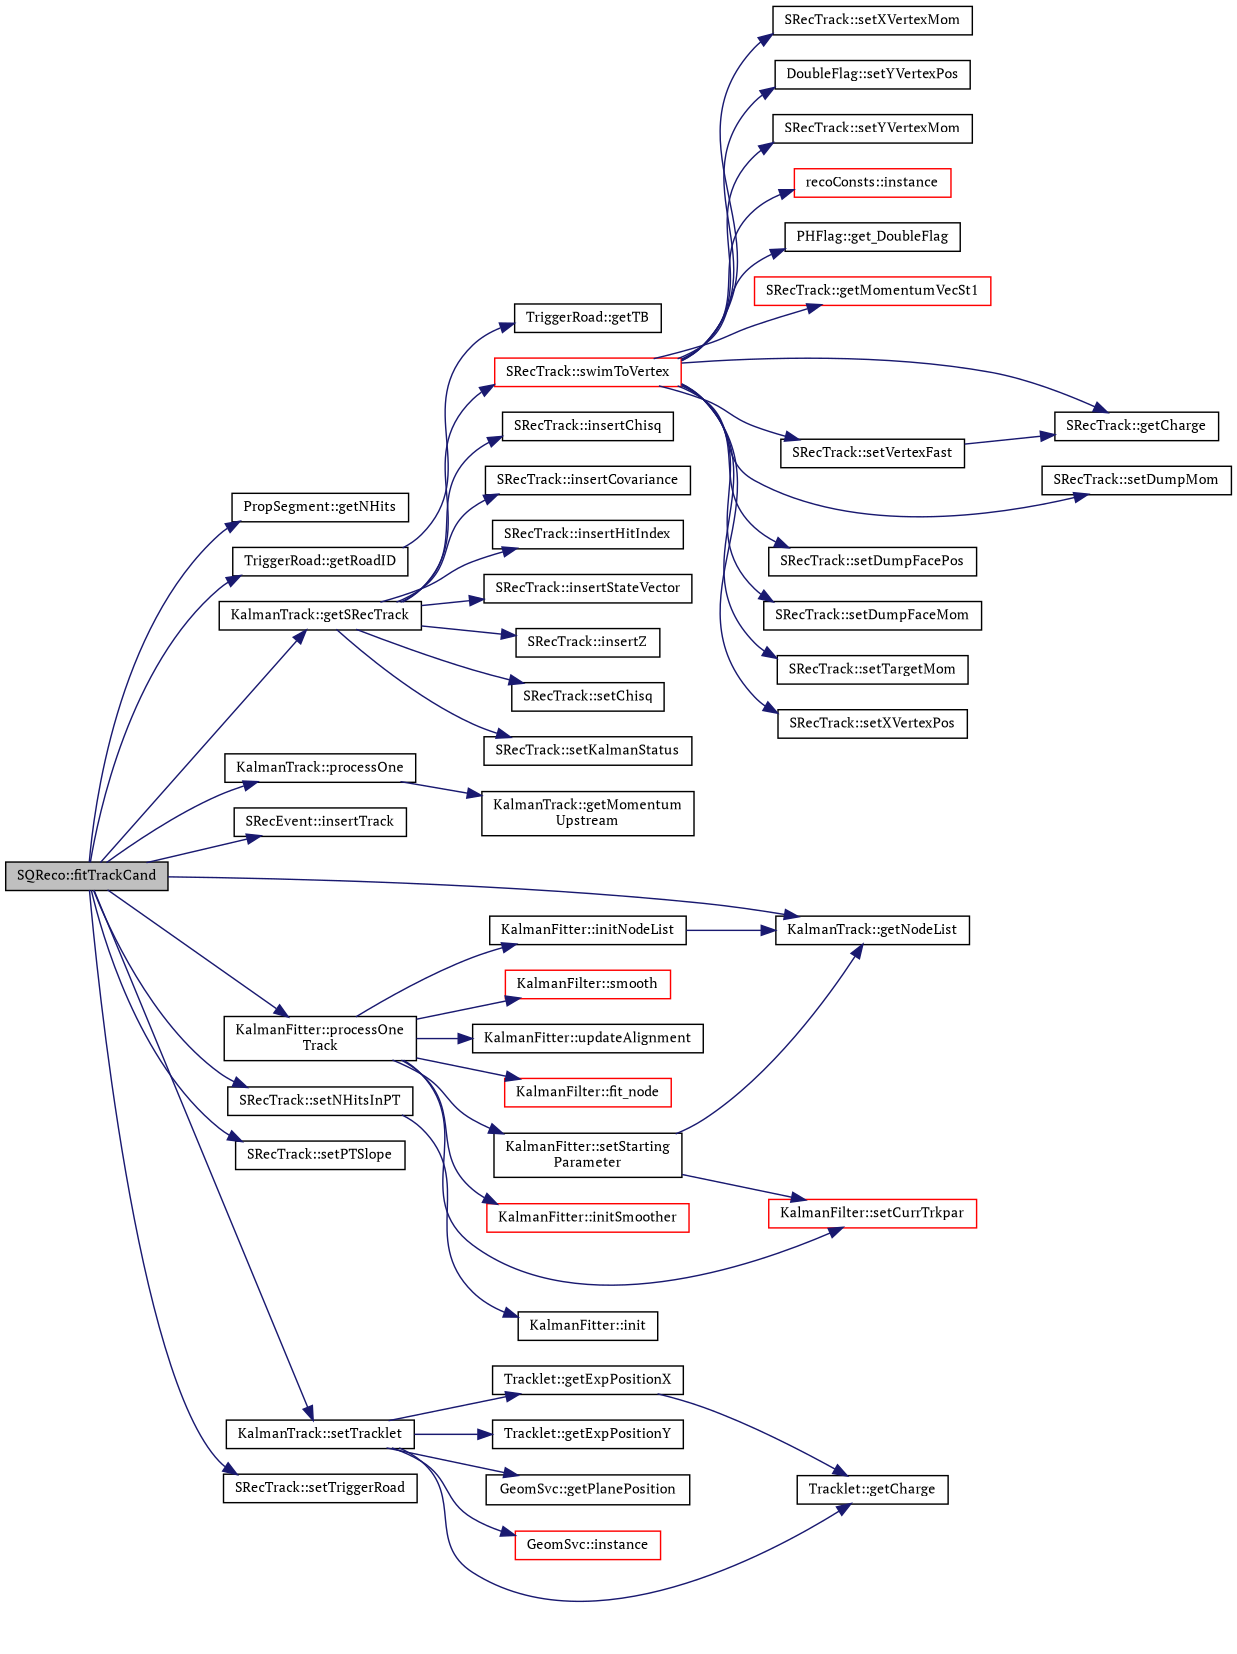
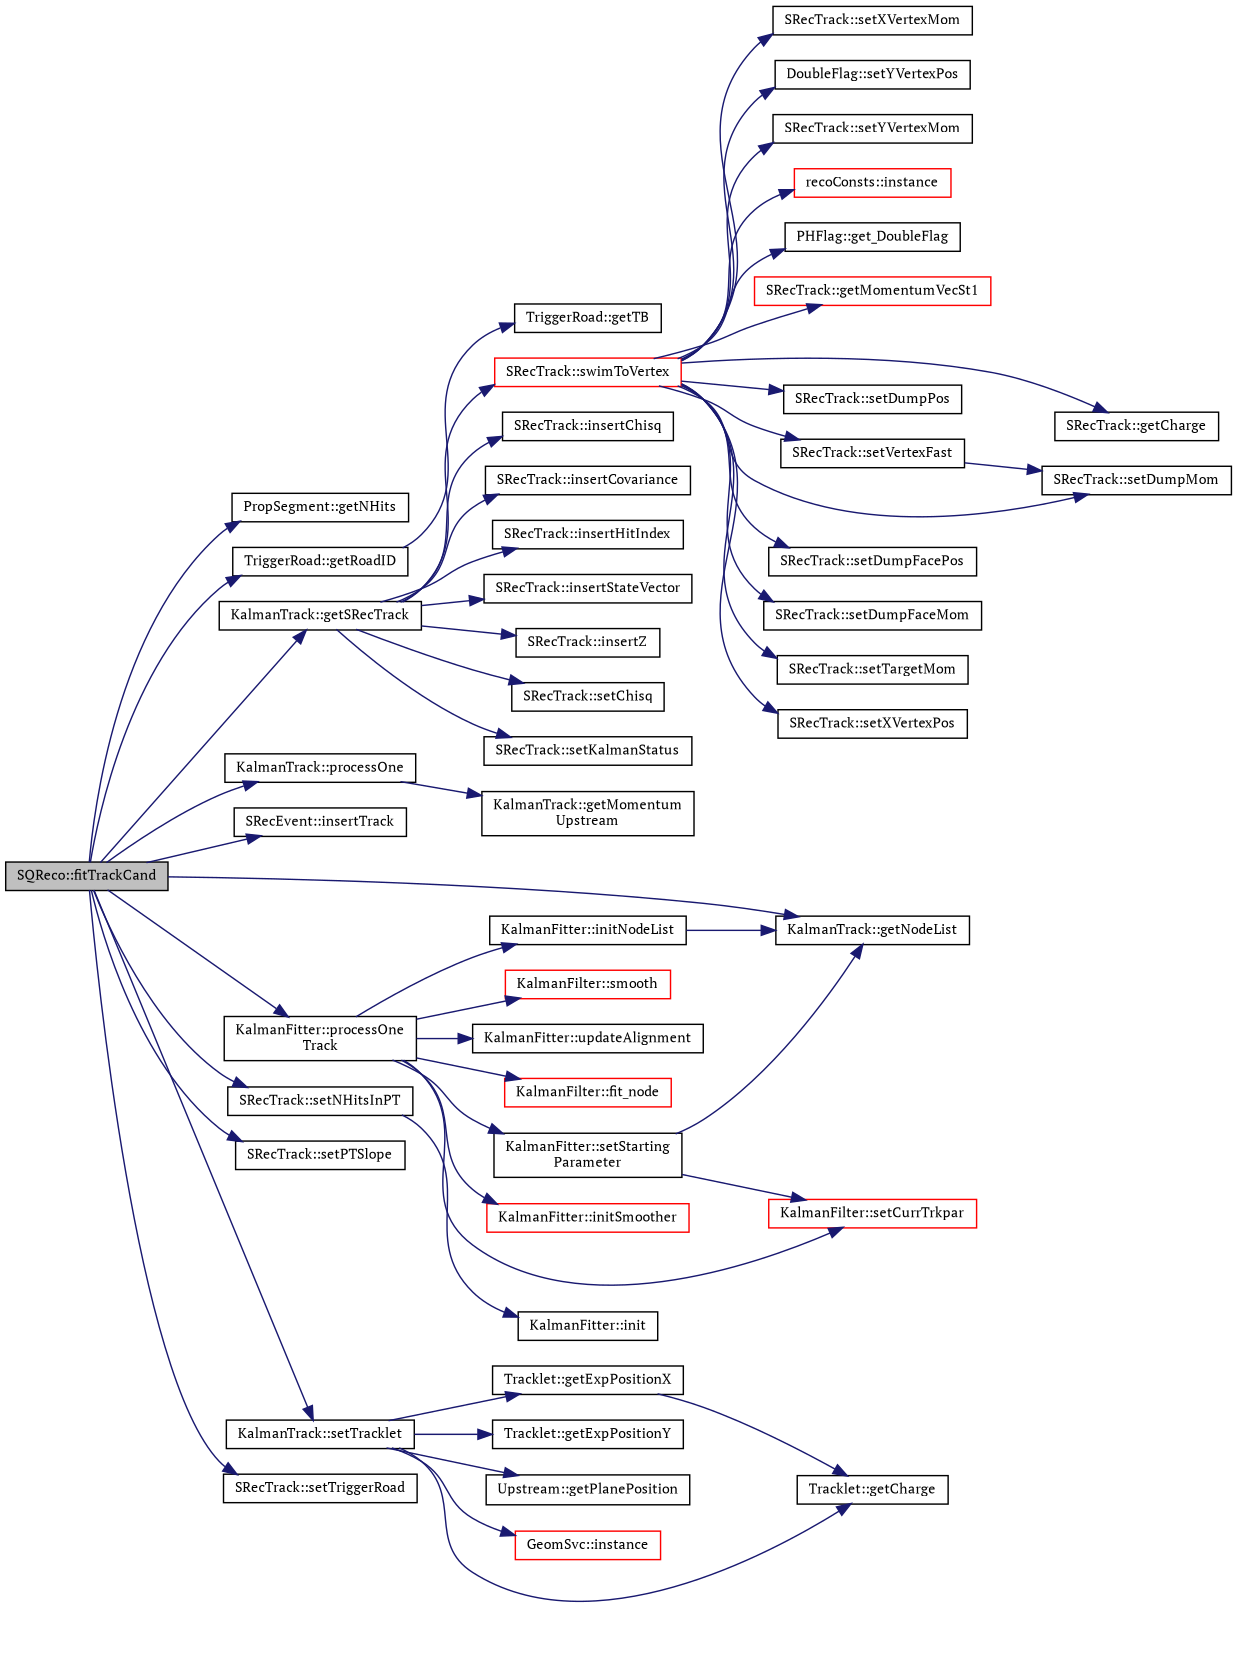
  digraph {
    fontname="PT Serif"
    rankdir=LR
    node [color=black fontname="PT Serif" fontsize=10 shape=record]
    edge [color=midnightblue fontname="PT Serif" fontsize=10 labelfontname=FreeSans labelfontsize=10 style=solid]
    n1 [fillcolor=grey75 fontcolor=black height=0.2 label="SQReco::fitTrackCand" style=filled width=0.4]
    n2 [height=0.2 label="PropSegment::getNHits" width=0.4]
    n3 [height=0.2 label="KalmanTrack::getNodeList" width=0.4]
    n4 [height=0.2 label="TriggerRoad::getRoadID" width=0.4]
    n5 [height=0.2 label="KalmanTrack::getSRecTrack" width=0.4]
    n6 [height=0.2 label="SRecEvent::insertTrack" width=0.4]
    n7 [height=0.2 label="KalmanTrack::processOne" width=0.4]
    n8 [height=0.2 label="KalmanFitter::processOne\lTrack" width=0.4]
    n9 [height=0.2 label="SRecTrack::setNHitsInPT" width=0.4]
    n10 [height=0.2 label="SRecTrack::setPTSlope" width=0.4]
    n11 [height=0.2 label="KalmanTrack::setTracklet" width=0.4]
    n12 [height=0.2 label="SRecTrack::setTriggerRoad" width=0.4]
    n13 [height=0.2 label="TriggerRoad::getTB" width=0.4]
    n14 [height=0.2 label="SRecTrack::insertChisq" width=0.4]
    n15 [height=0.2 label="SRecTrack::insertCovariance" width=0.4]
    n16 [height=0.2 label="SRecTrack::insertHitIndex" width=0.4]
    n17 [height=0.2 label="SRecTrack::insertStateVector" width=0.4]
    n18 [height=0.2 label="SRecTrack::insertZ" width=0.4]
    n19 [height=0.2 label="SRecTrack::setChisq" width=0.4]
    n20 [height=0.2 label="SRecTrack::setKalmanStatus" width=0.4]
    n21 [color=red height=0.2 label="SRecTrack::swimToVertex" width=0.4]
    n22 [height=0.2 label="KalmanTrack::getMomentum\lUpstream" width=0.4]
    n23 [color=red height=0.2 label="KalmanFilter::fit_node" width=0.4]
    n24 [height=0.2 label="KalmanFitter::initNodeList" width=0.4]
    n25 [color=red height=0.2 label="KalmanFitter::initSmoother" width=0.4]
    n26 [color=red height=0.2 label="KalmanFilter::setCurrTrkpar" width=0.4]
    n27 [height=0.2 label="KalmanFitter::setStarting\lParameter" width=0.4]
    n28 [color=red height=0.2 label="KalmanFilter::smooth" width=0.4]
    n29 [height=0.2 label="KalmanFitter::updateAlignment" width=0.4]
    n30 [height=0.2 label="KalmanFitter::init" width=0.4]
    n31 [height=0.2 label="Tracklet::getCharge" width=0.4]
    n32 [height=0.2 label="Tracklet::getExpPositionX" width=0.4]
    n33 [height=0.2 label="Tracklet::getExpPositionY" width=0.4]
-   n34 [height=0.2 label="GeomSvc::getPlanePosition" width=0.4]
+   n34 [height=0.2 label="Upstream::getPlanePosition" width=0.4]
    n35 [color=red height=0.2 label="GeomSvc::instance" width=0.4]
    n36 [color=red height=0.2 label="recoConsts::instance" width=0.4]
    n37 [height=0.2 label="PHFlag::get_DoubleFlag" width=0.4]
    n38 [color=red height=0.2 label="SRecTrack::getMomentumVecSt1" width=0.4]
    n39 [height=0.2 label="SRecTrack::getCharge" width=0.4]
+   n40 [height=0.2 label="SRecTrack::setDumpPos" width=0.4]
    n41 [height=0.2 label="SRecTrack::setDumpMom" width=0.4]
    n42 [height=0.2 label="SRecTrack::setVertexFast" width=0.4]
    n43 [height=0.2 label="SRecTrack::setDumpFacePos" width=0.4]
    n44 [height=0.2 label="SRecTrack::setDumpFaceMom" width=0.4]
    n45 [height=0.2 label="SRecTrack::setTargetMom" width=0.4]
    n46 [height=0.2 label="SRecTrack::setXVertexPos" width=0.4]
    n47 [height=0.2 label="SRecTrack::setXVertexMom" width=0.4]
    n48 [height=0.2 label="DoubleFlag::setYVertexPos" width=0.4]
    n49 [height=0.2 label="SRecTrack::setYVertexMom" width=0.4]
    n1 -> n2
    n1 -> n3
    n1 -> n4
    n1 -> n5
    n1 -> n6
    n1 -> n7
    n1 -> n8
    n1 -> n9
    n1 -> n10
    n1 -> n11
    n1 -> n12
    n4 -> n13
    n5 -> n14
    n5 -> n15
    n5 -> n16
    n5 -> n17
    n5 -> n18
    n5 -> n19
    n5 -> n20
    n5 -> n21
    n7 -> n22
    n8 -> n23
    n8 -> n24
    n8 -> n25
    n8 -> n26
    n8 -> n27
    n8 -> n28
    n8 -> n29
    n9 -> n30
    n11 -> n31
    n11 -> n32
    n11 -> n33
    n11 -> n34
    n11 -> n35
    n21 -> n36
    n21 -> n37
    n21 -> n38
    n21 -> n39
+   n21 -> n40
    n21 -> n41
    n21 -> n42
    n21 -> n43
    n21 -> n44
    n21 -> n45
    n21 -> n46
    n21 -> n47
    n21 -> n48
    n21 -> n49
    n24 -> n3
    n27 -> n3
    n27 -> n26
    n32 -> n31
-   n42 -> n39
+   n42 -> n41
  }
